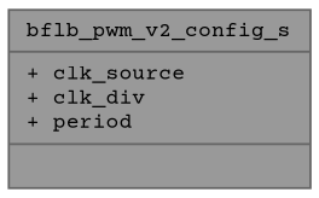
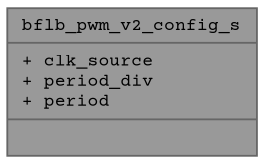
  digraph {
    fontname="Courier Prime"
-   n1 [color=gray40 fillcolor=grey60 fontcolor=black fontname="Courier Prime" fontsize=10 height=0.2 label="{bflb_pwm_v2_config_s\n|+ clk_source\l+ clk_div\l+ period\l|}" shape=record style=filled width=0.4]
+   n1 [color=gray40 fillcolor=grey60 fontcolor=black fontname="Courier Prime" fontsize=10 height=0.2 label="{bflb_pwm_v2_config_s\n|+ clk_source\l+ period_div\l+ period\l|}" shape=record style=filled width=0.4]
  }
